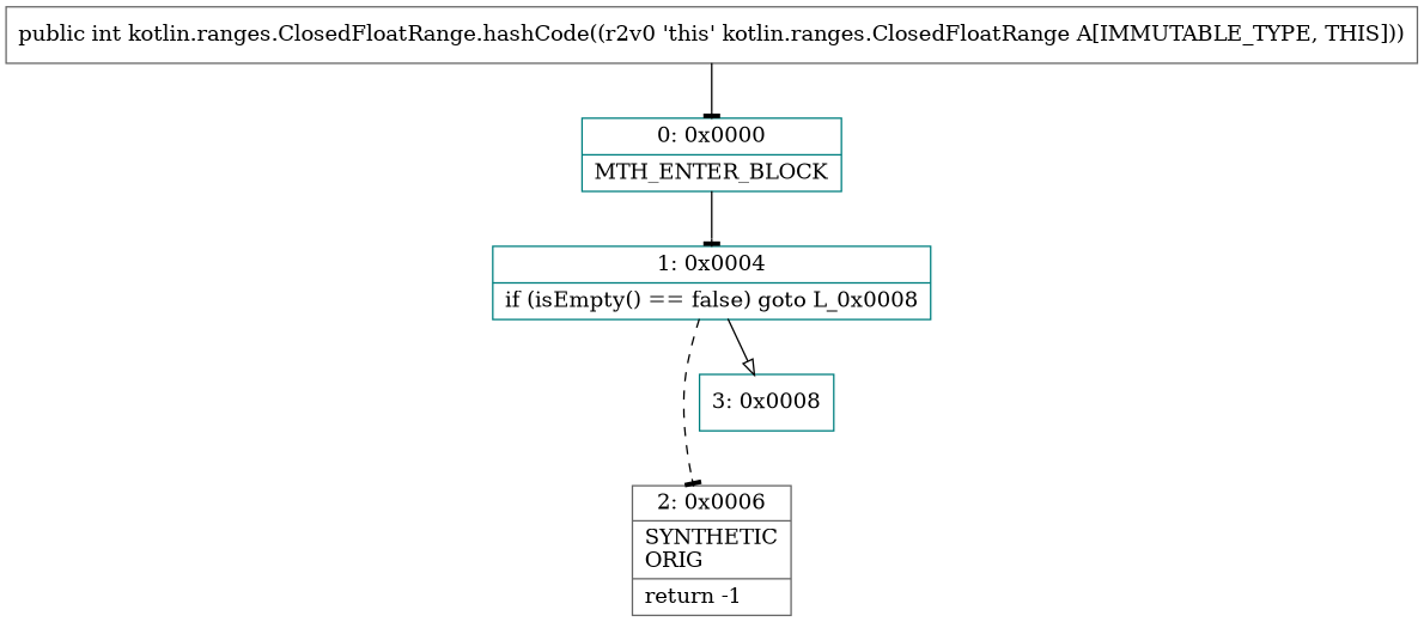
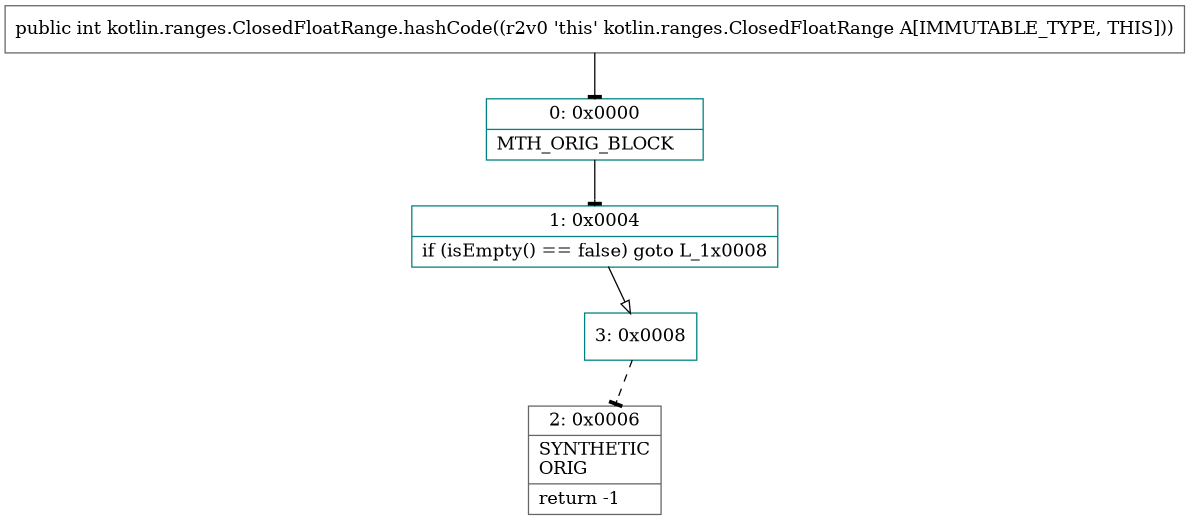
  digraph {
    node [color=teal shape=record]
    edge [arrowhead=tee]
-   n1 [label="{0\:\ 0x0000|MTH_ENTER_BLOCK\l}"]
-   n2 [label="{1\:\ 0x0004|if (isEmpty() == false) goto L_0x0008\l}"]
+   n1 [label="{0\:\ 0x0000|MTH_ORIG_BLOCK\l}"]
+   n2 [label="{1\:\ 0x0004|if (isEmpty() == false) goto L_1x0008\l}"]
    n3 [color=gray40 label="{2\:\ 0x0006|SYNTHETIC\lORIG\l|return \-1\l}"]
    n4 [label="{3\:\ 0x0008}"]
    n5 [color=gray40 label="{public int kotlin.ranges.ClosedFloatRange.hashCode((r2v0 'this' kotlin.ranges.ClosedFloatRange A[IMMUTABLE_TYPE, THIS])) }"]
    n1 -> n2
-   n2 -> n3 [style=dashed]
+   n4 -> n3 [style=dashed]
    n2 -> n4 [arrowhead=onormal]
    n5 -> n1
  }
